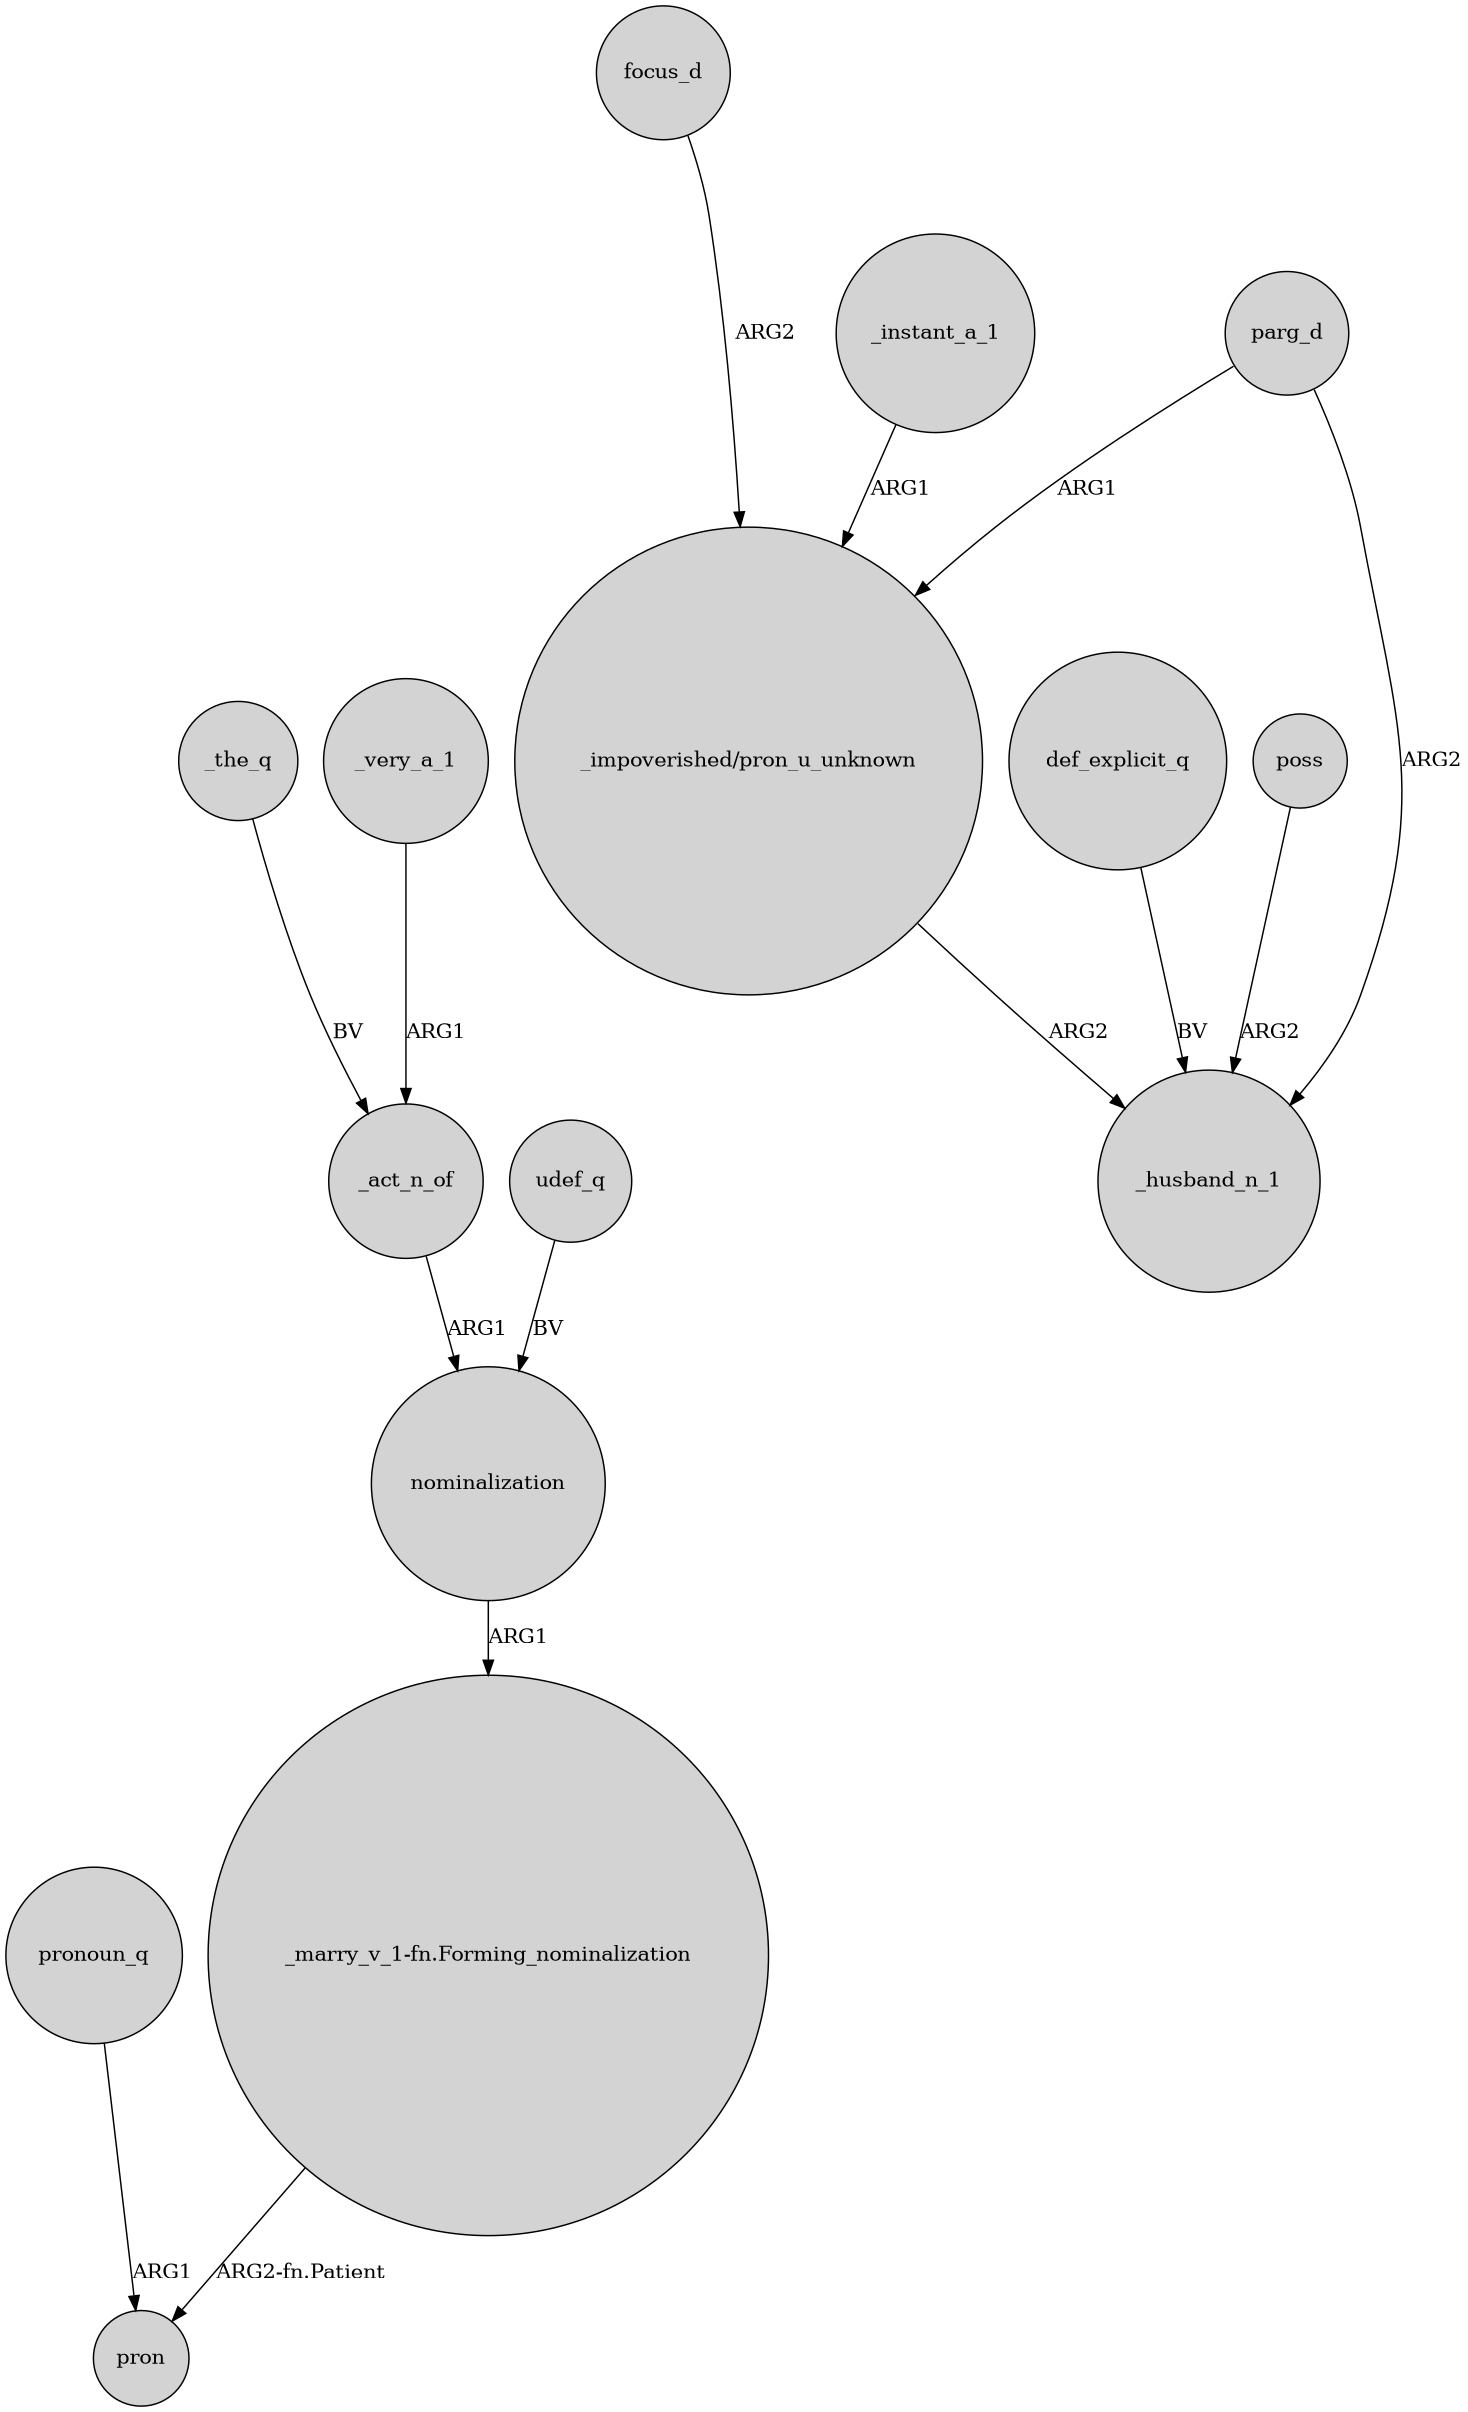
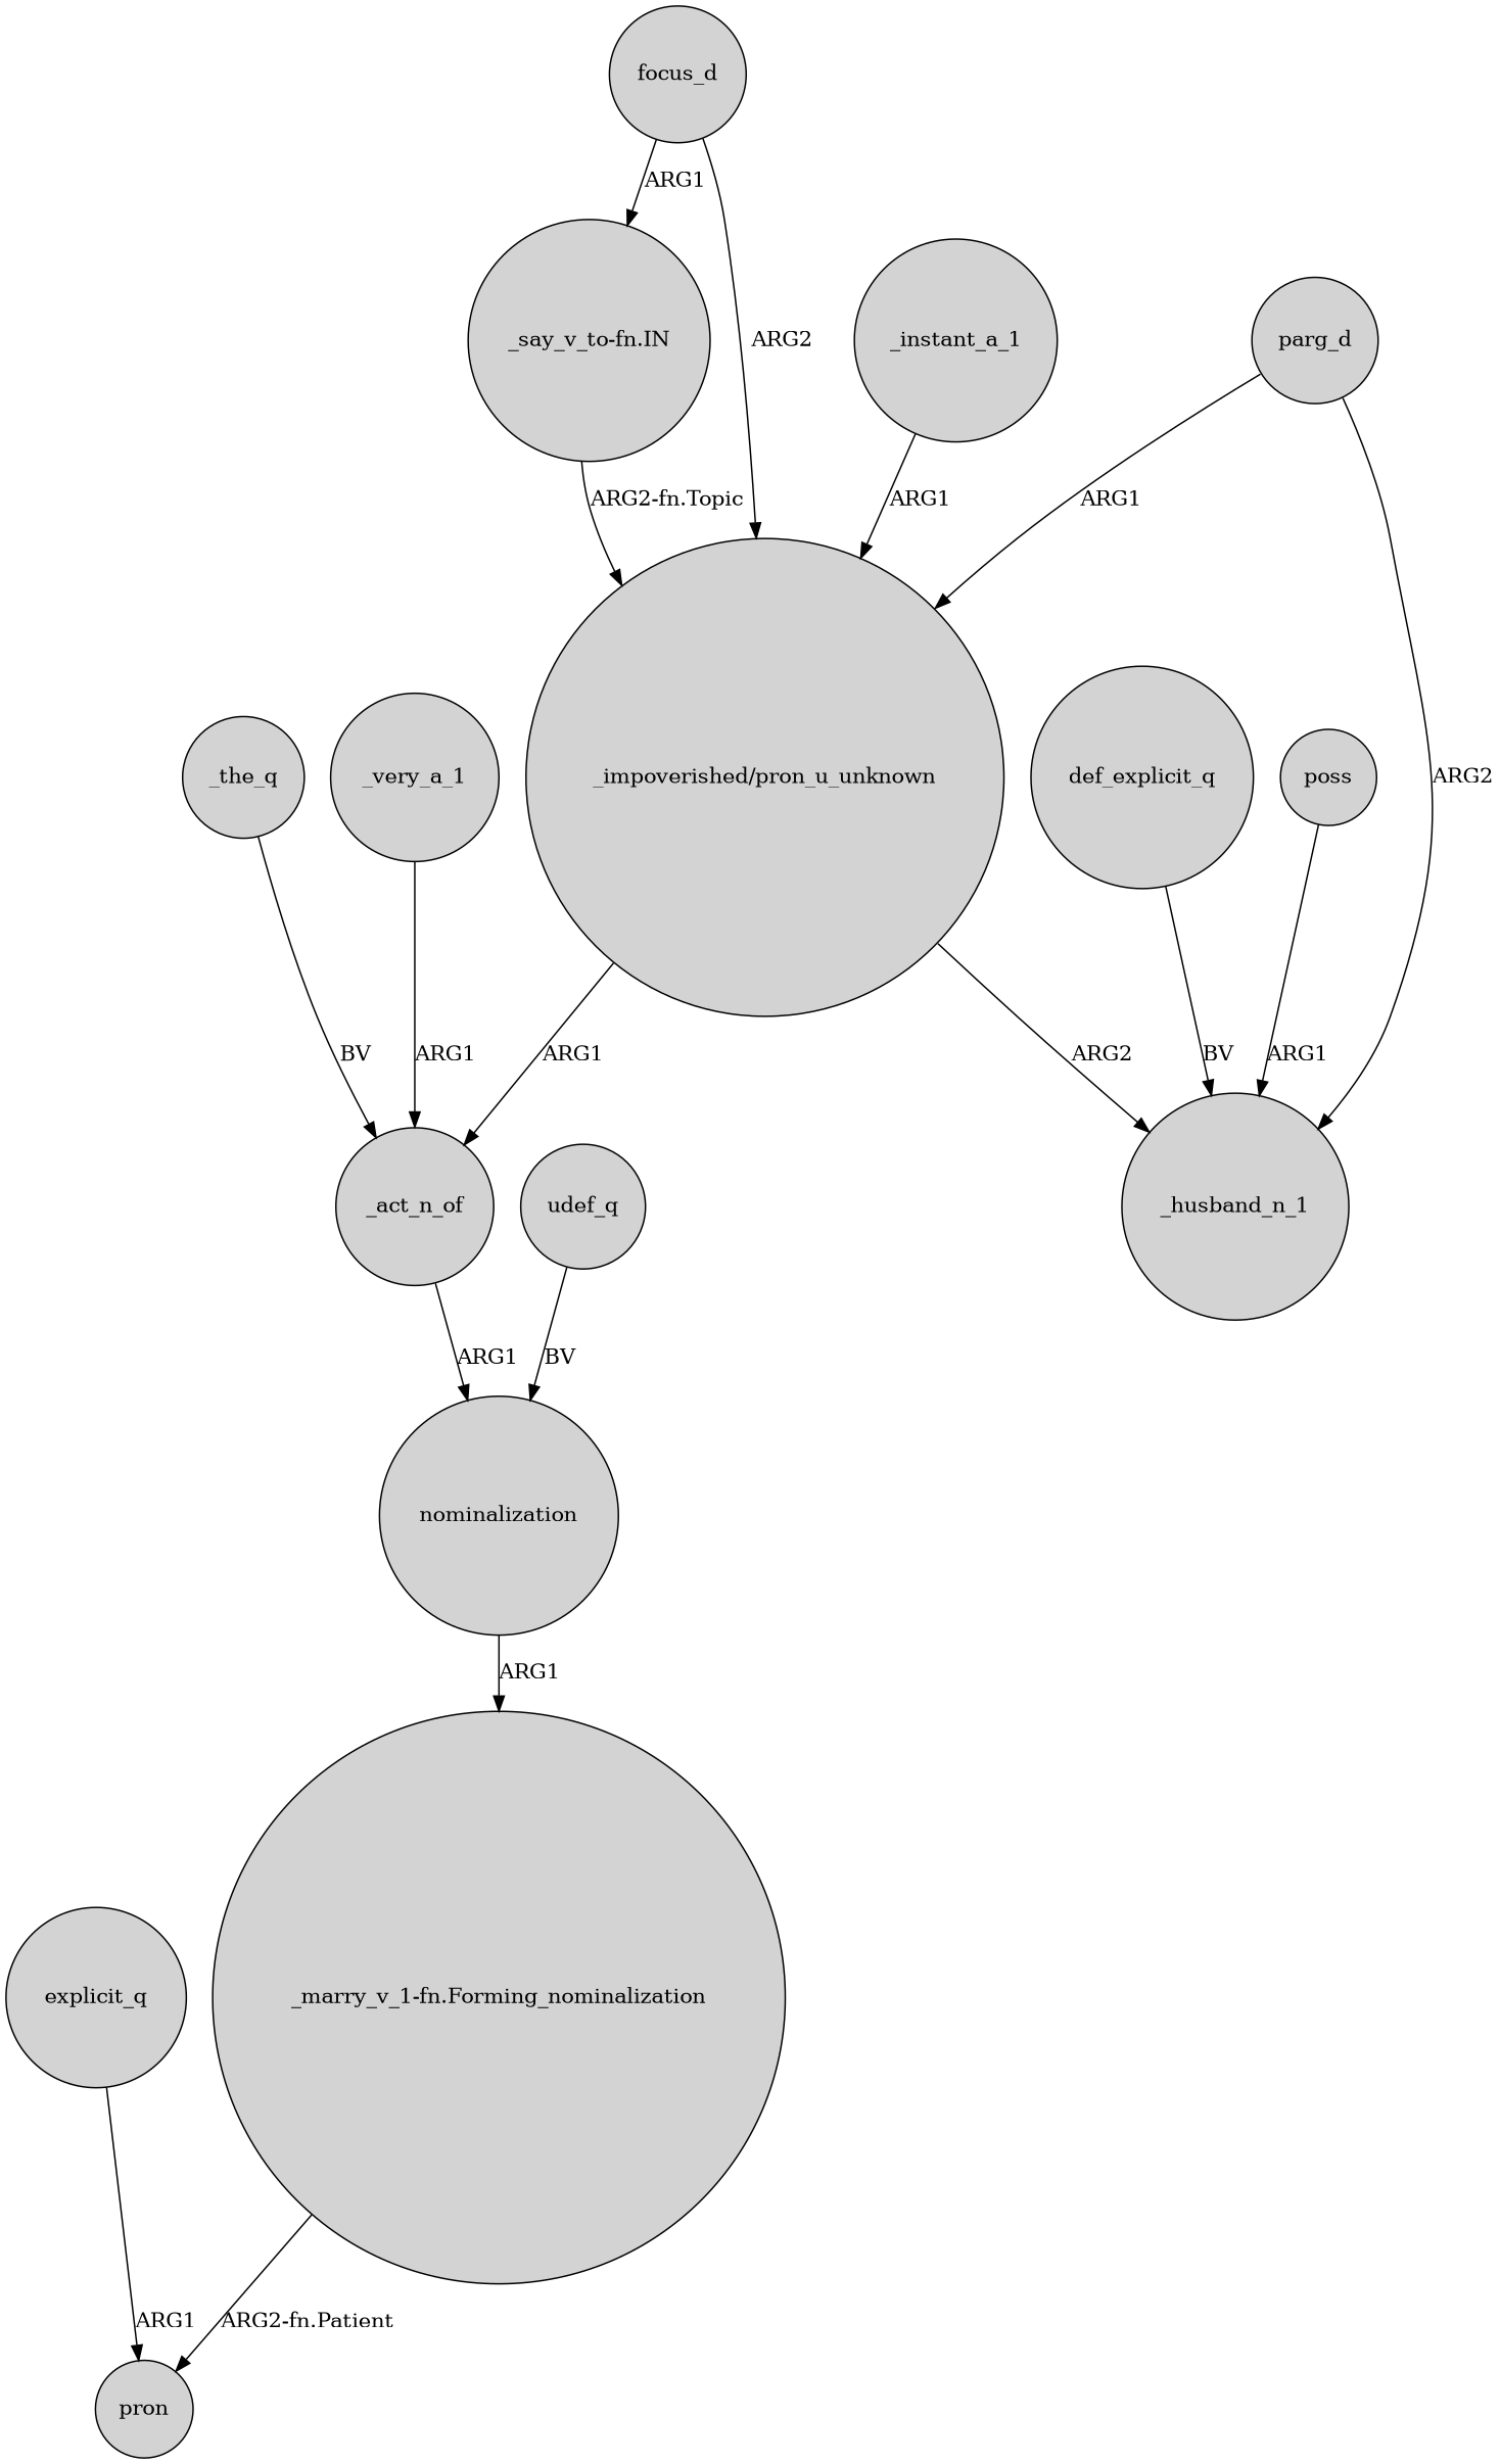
  digraph {
    node [shape=circle style=filled]
    poss
    _husband_n_1
    n3 [label="_impoverished/pron_u_unknown"]
    _act_n_of
    nominalization
    n6 [label="_marry_v_1-fn.Forming_nominalization"]
    focus_d
+   "_say_v_to-fn.IN"
    parg_d
    _the_q
    def_explicit_q
    pron
-   pronoun_q
+   pronoun_q [label=explicit_q]
    udef_q
    _very_a_1
    _instant_a_1
-   poss -> _husband_n_1 [label=ARG2]
+   poss -> _husband_n_1 [label=ARG1]
    n3 -> _husband_n_1 [label=ARG2]
+   n3 -> _act_n_of [label=ARG1]
    _act_n_of -> nominalization [label=ARG1]
    nominalization -> n6 [label=ARG1]
    n6 -> pron [label="ARG2-fn.Patient"]
    focus_d -> n3 [label=ARG2]
+   focus_d -> "_say_v_to-fn.IN" [label=ARG1]
+   "_say_v_to-fn.IN" -> n3 [label="ARG2-fn.Topic"]
    parg_d -> _husband_n_1 [label=ARG2]
    parg_d -> n3 [label=ARG1]
    _the_q -> _act_n_of [label=BV]
    def_explicit_q -> _husband_n_1 [label=BV]
    pronoun_q -> pron [label=ARG1]
    udef_q -> nominalization [label=BV]
    _very_a_1 -> _act_n_of [label=ARG1]
    _instant_a_1 -> n3 [label=ARG1]
  }
